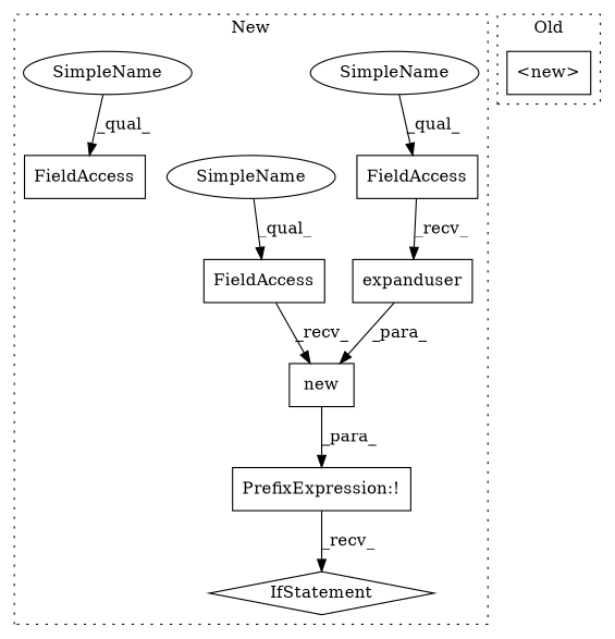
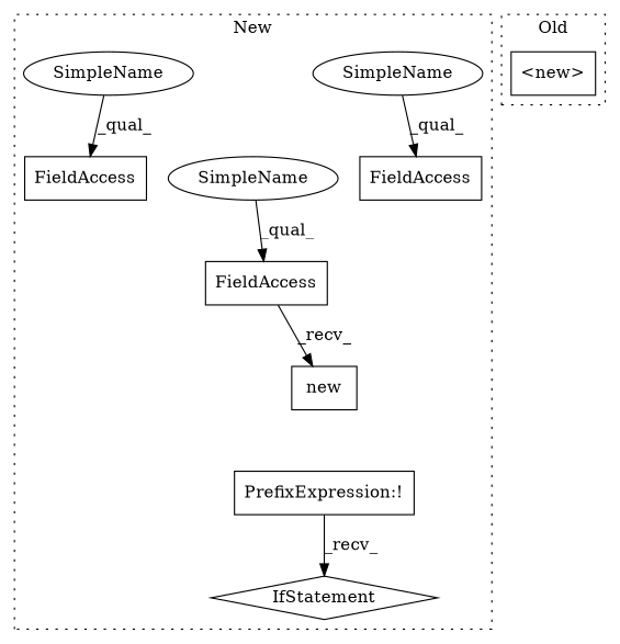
  digraph {
    node [a=22 l=7 s=1404 shape=box]
-   n1 [a=32 l="11,1" label=expanduser s="1412,1427"]
    n2 [label=FieldAccess]
    n3 [a=25 l="4,2" label=IfStatement s="1434,1458" shape=diamond]
    n4 [a=32 l="6,1" label=new s="1447,1457"]
    n5 [label=FieldAccess s=1439]
    n6 [a=38 l=1 label="PrefixExpression:!" s=1438]
    n7 [label=FieldAccess s=1811]
    n8 [a=42 l=2 label=SimpleName shape=ellipse]
    n9 [a=42 l=2 label=SimpleName s=1439 shape=ellipse]
    n10 [a=42 l=2 label=SimpleName s=1811 shape=ellipse]
    n11 [a=46 l="6,2" label="<new>" s="4417,4437"]
    subgraph cluster_1 {
      label=New
      style=dotted
-     n1
      n2
      n3
      n4
      n5
      n6
      n7
      n8
      n9
      n10
    }
    subgraph cluster_2 {
      label=Old
      style=dotted
      n11
    }
-   n1 -> n4 [label=_para_]
-   n2 -> n1 [label=_recv_]
-   n4 -> n6 [label=_para_]
    n5 -> n4 [label=_recv_]
    n6 -> n3 [label=_recv_]
    n8 -> n2 [label=_qual_]
    n9 -> n5 [label=_qual_]
    n10 -> n7 [label=_qual_]
  }
